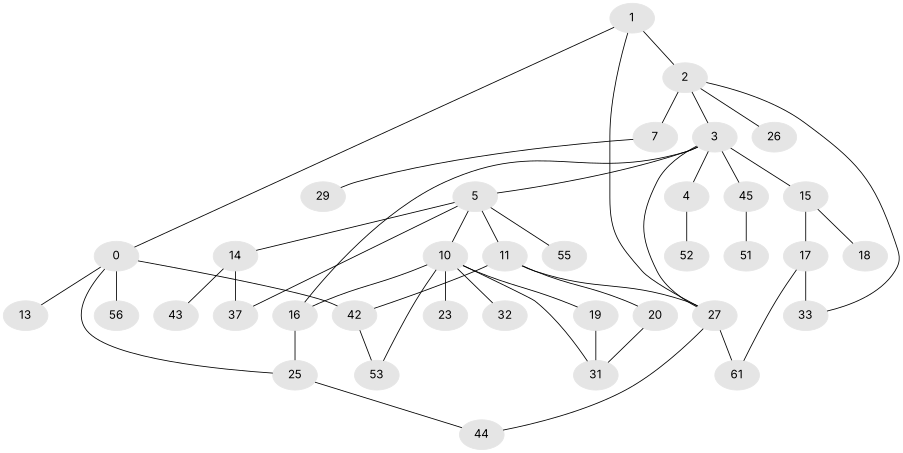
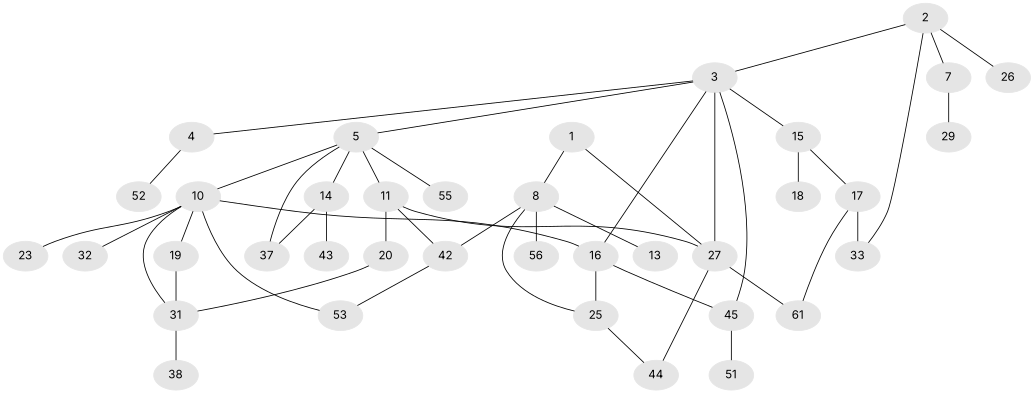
  graph {
    fontname=Inter
    node [color=gray90 fontname=Inter style=filled]
    edge [fontname=Inter]
    1 [super="+28"]
    2 [super="+6"]
-   8 [super="+32" label=0]
+   8 [super="+32"]
    27 [super="+57"]
    3 [super="+22"]
    7 [super="+39"]
    26 [super="+48"]
    33 [super="+49"]
    13
    25 [super="+35"]
    42 [super="+47"]
    56
    61
    44
    4
    5 [super="+9"]
    15
    16 [super="+21"]
    45
    29
    52
    10 [super="+12"]
    11 [super="+58"]
    14 [super="+30"]
    37 [super="+46"]
    55
    17 [super="+34"]
    18
    20 [super="+50"]
    31 [super="+54"]
    51
    19 [super="+24"]
    23 [super="+41"]
    n34 [label=32 super="+40"]
    53 [super="+59"]
    43
-   1 -- 2 [weight=2]
+   38
    1 -- 8
    1 -- 27
    2 -- 3
    2 -- 7
    2 -- 26
    2 -- 33
    8 -- 13
    8 -- 25
    8 -- 42
    8 -- 56
    27 -- 61
    27 -- 44
    3 -- 27
    3 -- 4
    3 -- 5
    3 -- 15
    3 -- 16
    3 -- 45
    7 -- 29
    25 -- 44
    42 -- 53
    4 -- 52
    5 -- 10
    5 -- 11
    5 -- 14
    5 -- 37
    5 -- 55
    15 -- 17
    15 -- 18
    16 -- 25
+   16 -- 45
    45 -- 51
    10 -- 16
    10 -- 31
    10 -- 19
    10 -- 23
    10 -- n34
    10 -- 53
    11 -- 27
    11 -- 42
    11 -- 20
    14 -- 37
    14 -- 43
    17 -- 33 [weight=2]
    17 -- 61
    20 -- 31
+   31 -- 38
    19 -- 31
  }
